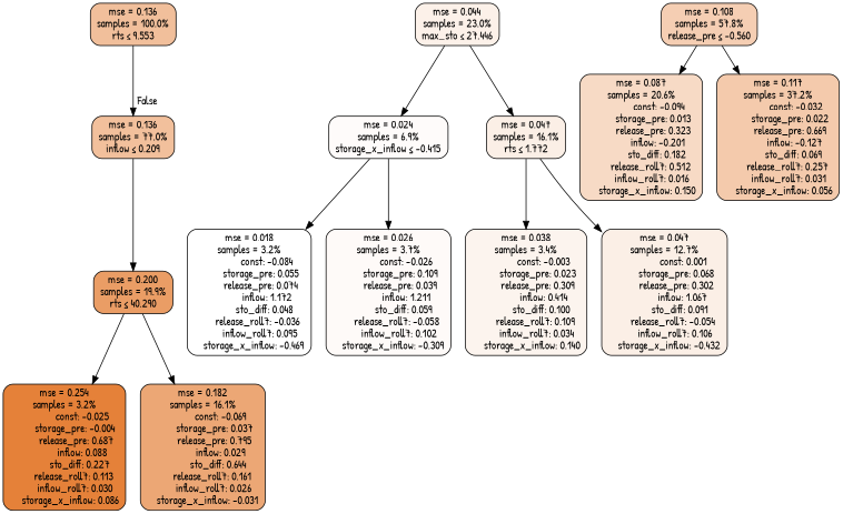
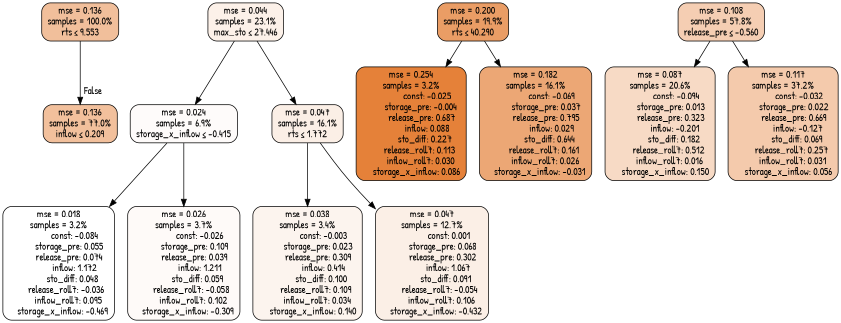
  digraph {
    fontname="Patrick Hand"
    node [color=black fillcolor="#fbefe6" fontname="Patrick Hand" shape=rectangle style="filled, rounded"]
    edge [fontname="Patrick Hand"]
    n1 [fillcolor="#f1bf9b" label="mse = 0.136\nsamples = 100.0%\nrts &le; 9.553"]
    n2 [fillcolor="#f2c09c" label="mse = 0.136\nsamples = 77.0%\ninflow &le; 0.209"]
-   n3 [fillcolor="#fcf1e9" label="mse = 0.044\nsamples = 23.0%\nmax_sto &le; 27.446"]
+   n3 [fillcolor="#fcf1e9" label="mse = 0.044\nsamples = 23.1%\nmax_sto &le; 27.446"]
    n4 [fillcolor="#fefbfa" label="mse = 0.024\nsamples = 6.9%\nstorage_x_inflow &le; -0.415"]
    n5 [label="mse = 0.047\nsamples = 16.1%\nrts &le; 1.772"]
    n6 [fillcolor="#ea9d65" label="mse = 0.200\nsamples = 19.9%\nrts &le; 40.290"]
    n7 [fillcolor="#ffffff" label="mse = 0.018\nsamples = 3.2%\n               const: -0.084\n          storage_pre: 0.055\n          release_pre: 0.074\n               inflow: 1.172\n             sto_diff: 0.048\n       release_roll7: -0.036\n         inflow_roll7: 0.095\n    storage_x_inflow: -0.469"]
    n8 [fillcolor="#fefaf8" label="mse = 0.026\nsamples = 3.7%\n               const: -0.026\n          storage_pre: 0.109\n          release_pre: 0.039\n               inflow: 1.211\n             sto_diff: 0.059\n       release_roll7: -0.058\n         inflow_roll7: 0.102\n    storage_x_inflow: -0.309"]
    n9 [fillcolor="#fcf4ee" label="mse = 0.038\nsamples = 3.4%\n               const: -0.003\n          storage_pre: 0.023\n          release_pre: 0.309\n               inflow: 0.414\n             sto_diff: 0.100\n        release_roll7: 0.109\n         inflow_roll7: 0.034\n     storage_x_inflow: 0.140"]
    n10 [label="mse = 0.047\nsamples = 12.7%\n                const: 0.001\n          storage_pre: 0.068\n          release_pre: 0.302\n               inflow: 1.067\n             sto_diff: 0.091\n       release_roll7: -0.054\n         inflow_roll7: 0.106\n    storage_x_inflow: -0.432"]
    n11 [fillcolor="#f5ceb3" label="mse = 0.108\nsamples = 57.8%\nrelease_pre &le; -0.560"]
    n12 [fillcolor="#f7dac5" label="mse = 0.087\nsamples = 20.6%\n               const: -0.094\n          storage_pre: 0.013\n          release_pre: 0.323\n              inflow: -0.201\n             sto_diff: 0.182\n        release_roll7: 0.512\n         inflow_roll7: 0.016\n     storage_x_inflow: 0.150"]
    n13 [fillcolor="#f4caac" label="mse = 0.117\nsamples = 37.2%\n               const: -0.032\n          storage_pre: 0.022\n          release_pre: 0.669\n              inflow: -0.127\n             sto_diff: 0.069\n        release_roll7: 0.257\n         inflow_roll7: 0.031\n     storage_x_inflow: 0.056"]
    n14 [fillcolor="#e58139" label="mse = 0.254\nsamples = 3.2%\n               const: -0.025\n         storage_pre: -0.004\n          release_pre: 0.687\n               inflow: 0.088\n             sto_diff: 0.227\n        release_roll7: 0.113\n         inflow_roll7: 0.030\n     storage_x_inflow: 0.086"]
    n15 [fillcolor="#eca775" label="mse = 0.182\nsamples = 16.1%\n               const: -0.069\n          storage_pre: 0.037\n          release_pre: 0.795\n               inflow: 0.029\n             sto_diff: 0.644\n        release_roll7: 0.161\n         inflow_roll7: 0.026\n    storage_x_inflow: -0.031"]
    n1 -> n2 [headlabel=False labelangle=-45 labeldistance=2.5]
-   n2 -> n6
    n3 -> n4
    n3 -> n5
    n4 -> n7
    n4 -> n8
    n5 -> n9
    n5 -> n10
    n6 -> n14
    n6 -> n15
    n11 -> n12
    n11 -> n13
  }
